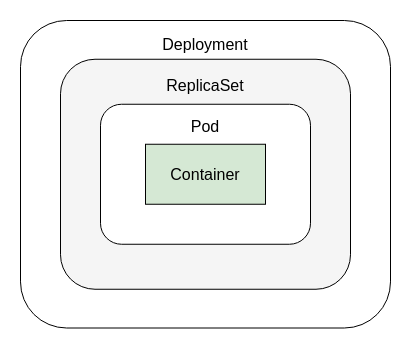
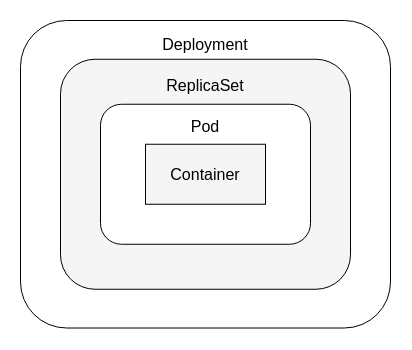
  <mxCell id="0" />
  <mxCell id="1" parent="0" />
  <mxCell id="2" value="&lt;div&gt;&lt;font style=&quot;font-size: 16px&quot;&gt;Deployment&lt;/font&gt;&lt;/div&gt;&lt;div&gt;&lt;br&gt;&lt;/div&gt;&lt;div&gt;&lt;br&gt;&lt;/div&gt;&lt;div&gt;&lt;br&gt;&lt;/div&gt;&lt;div&gt;&lt;br&gt;&lt;/div&gt;&lt;div&gt;&lt;br&gt;&lt;/div&gt;&lt;div&gt;&lt;br&gt;&lt;/div&gt;&lt;div&gt;&lt;br&gt;&lt;/div&gt;&lt;div&gt;&lt;br&gt;&lt;/div&gt;&lt;div&gt;&lt;br&gt;&lt;/div&gt;&lt;div&gt;&lt;br&gt;&lt;/div&gt;&lt;div&gt;&lt;br&gt;&lt;/div&gt;&lt;div&gt;&lt;br&gt;&lt;/div&gt;&lt;div&gt;&lt;br&gt;&lt;/div&gt;&lt;div&gt;&lt;br&gt;&lt;/div&gt;&lt;div&gt;&lt;br&gt;&lt;/div&gt;&lt;div&gt;&lt;br&gt;&lt;/div&gt;&lt;div&gt;&lt;br&gt;&lt;/div&gt;&lt;div&gt;&lt;br&gt;&lt;/div&gt;" style="rounded=1;whiteSpace=wrap;html=1;" vertex="1" parent="1"><mxGeometry x="20" y="20" width="370" height="307.5" as="geometry" /></mxCell>
  <mxCell id="3" value="&lt;div&gt;ReplicaSet&lt;/div&gt;&lt;div style=&quot;font-size: 5px&quot;&gt;&lt;br&gt;&lt;/div&gt;&lt;div&gt;&lt;br&gt;&lt;/div&gt;&lt;div&gt;&lt;br&gt;&lt;/div&gt;&lt;div&gt;&lt;br&gt;&lt;/div&gt;&lt;div&gt;&lt;br&gt;&lt;/div&gt;&lt;div&gt;&lt;br&gt;&lt;/div&gt;&lt;div&gt;&lt;br&gt;&lt;/div&gt;&lt;div&gt;&lt;br&gt;&lt;/div&gt;&lt;div&gt;&lt;br&gt;&lt;/div&gt;&lt;div&gt;&lt;br&gt;&lt;/div&gt;" style="rounded=1;whiteSpace=wrap;html=1;fontSize=16;fillColor=#F5F5F5;" vertex="1" parent="1"><mxGeometry x="60" y="58.75" width="290" height="230" as="geometry" /></mxCell>
  <mxCell id="4" value="&lt;div&gt;&lt;font style=&quot;font-size: 16px&quot;&gt;Pod&lt;br&gt;&lt;/font&gt;&lt;/div&gt;&lt;div&gt;&lt;br&gt;&lt;/div&gt;&lt;div&gt;&lt;br&gt;&lt;/div&gt;&lt;div&gt;&lt;br&gt;&lt;/div&gt;&lt;div&gt;&lt;br&gt;&lt;/div&gt;&lt;div&gt;&lt;br&gt;&lt;/div&gt;&lt;div&gt;&lt;br&gt;&lt;/div&gt;&lt;div&gt;&lt;br&gt;&lt;/div&gt;&lt;div&gt;&lt;br&gt;&lt;/div&gt;&lt;div&gt;&lt;br&gt;&lt;/div&gt;&lt;div&gt;&lt;br&gt;&lt;/div&gt;" style="rounded=1;whiteSpace=wrap;html=1;fontSize=8;" vertex="1" parent="1"><mxGeometry x="100" y="103.75" width="210" height="140" as="geometry" /></mxCell>
- <mxCell id="5" value="Container" style="rounded=0;whiteSpace=wrap;html=1;fontSize=16;fillColor=#d5e8d4;" vertex="1" parent="1"><mxGeometry x="145" y="143.75" width="120" height="60" as="geometry" /></mxCell>
+ <mxCell id="5" value="Container" style="rounded=0;whiteSpace=wrap;html=1;fontSize=16;fillColor=#F5F5F5;" vertex="1" parent="1"><mxGeometry x="145" y="143.75" width="120" height="60" as="geometry" /></mxCell>
